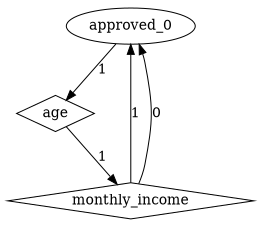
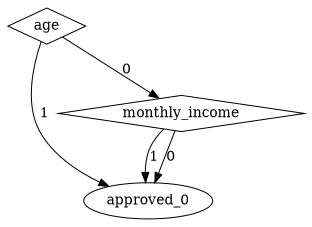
  digraph {
    node [shape=diamond]
    n1 [label=approved_0 shape=""]
    n2 [label=monthly_income]
    n3 [label=age]
    n2 -> n1 [label=1]
    n2 -> n1 [label=0]
-   n1 -> n3 [label=1]
-   n3 -> n2 [label=1]
+   n3 -> n1 [label=1]
+   n3 -> n2 [label=0]
  }
